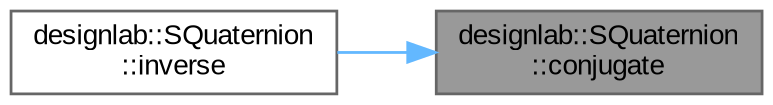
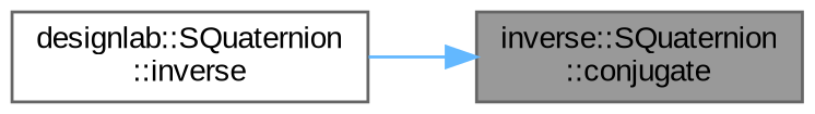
  digraph {
    rankdir=RL
    fontname="Liberation Sans"
    node [fontname="Liberation Sans" fontsize=10 shape=box style=filled]
-   n1 [color=gray40 fillcolor=grey60 fontcolor=black height=0.2 label="designlab::SQuaternion\l::conjugate" width=0.4]
+   n1 [color=gray40 fillcolor=grey60 fontcolor=black height=0.2 label="inverse::SQuaternion\l::conjugate" width=0.4]
    n2 [color=grey40 fillcolor=white height=0.2 label="designlab::SQuaternion\l::inverse" width=0.4]
    n1 -> n2 [color=steelblue1 dir=back fontname="Liberation Sans" fontsize=10 labelfontname=Helvetica labelfontsize=10 style=solid]
  }
